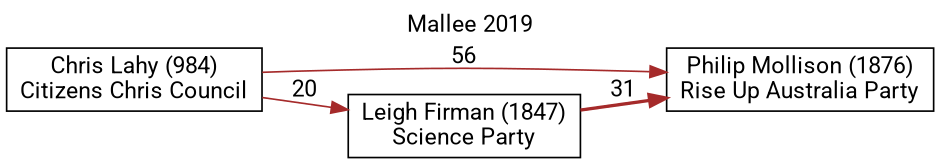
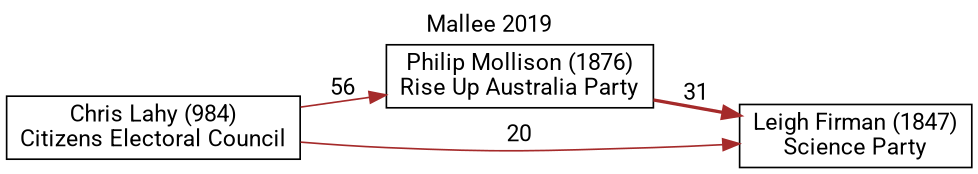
  digraph {
    fontname=Roboto
    label="Mallee 2019"
    labelloc=t
    mclimit=10
    rankdir=LR
    node [fontname=Roboto shape=box]
    edge [color=brown fontname=Roboto style=solid]
    n1 [label="Philip Mollison (1876)\nRise Up Australia Party"]
    n2 [label="Leigh Firman (1847)\nScience Party"]
-   n3 [label="Chris Lahy (984)\nCitizens Chris Council"]
-   n2 -> n1 [label=31 style=bold]
+   n3 [label="Chris Lahy (984)\nCitizens Electoral Council"]
+   n1 -> n2 [label=31 style=bold]
    n3 -> n1 [label=56]
    n3 -> n2 [label=20]
  }
